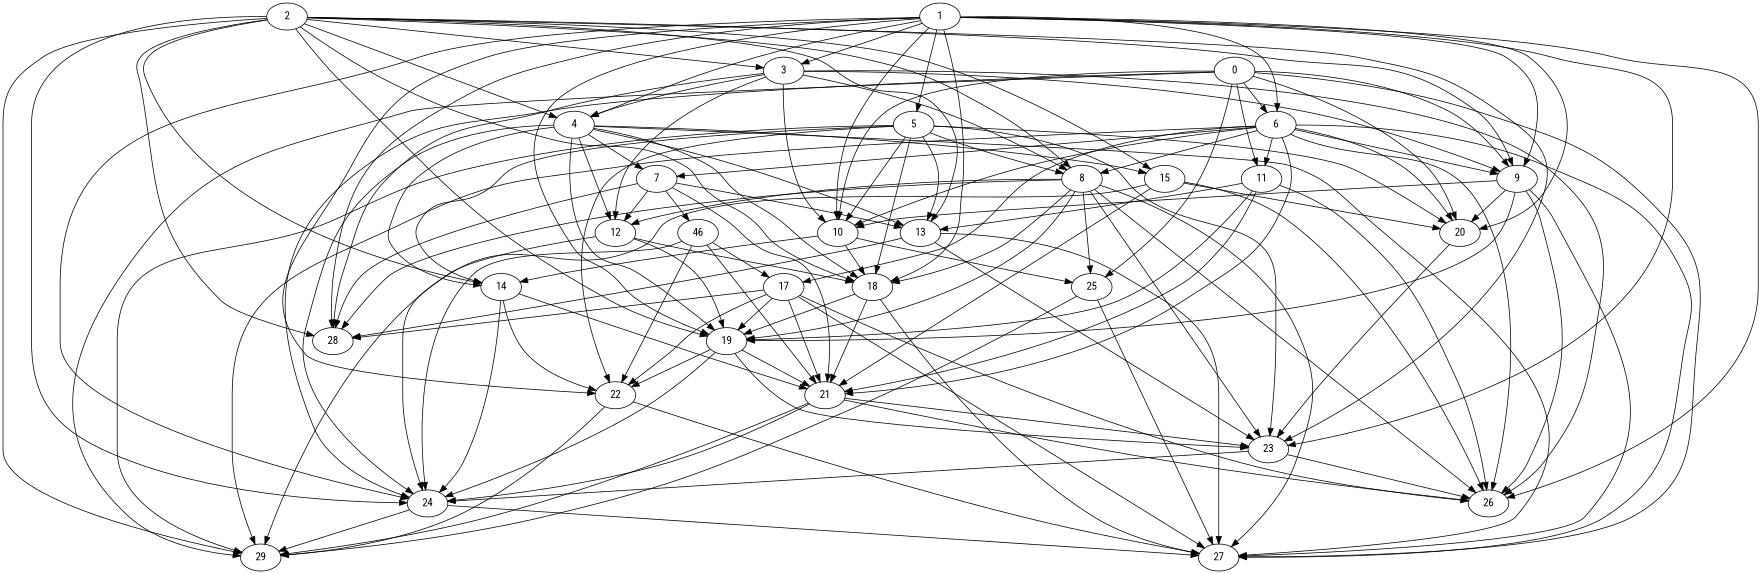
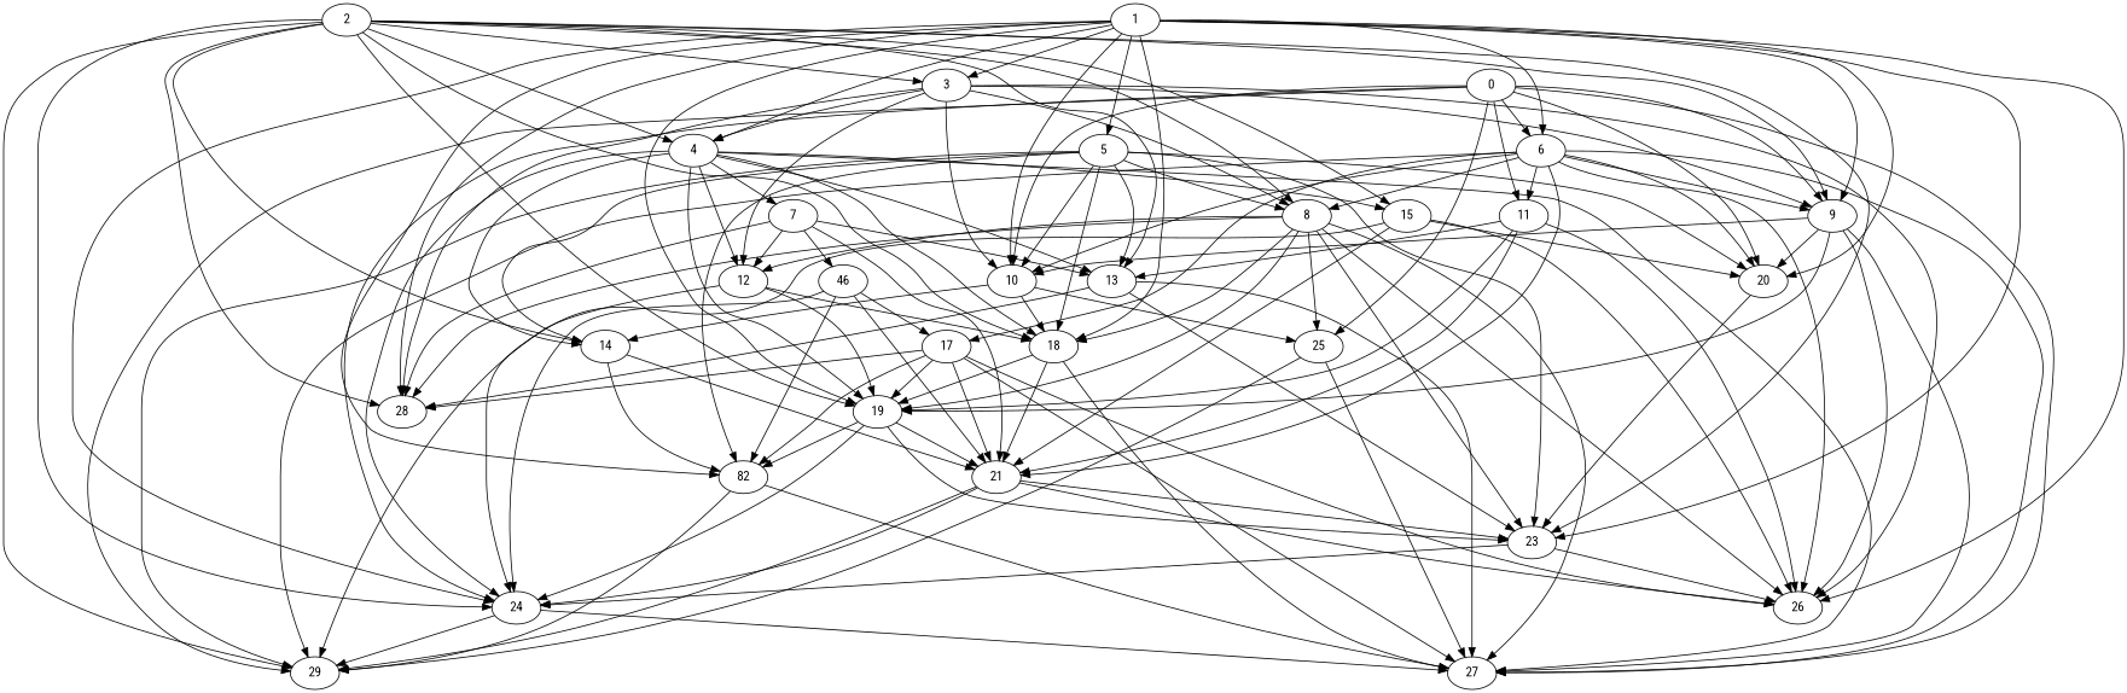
  digraph {
    fontname="Roboto Condensed"
    node [Weight=7 fontname="Roboto Condensed"]
    edge [Weight=19 fontname="Roboto Condensed"]
    0 [Weight=9]
    6 [Weight=8]
    9 [Weight=10]
    10 [Weight=4]
    11 [Weight=3]
    20
    24 [Weight=9]
    25 [Weight=9]
    27
    29 [Weight=2]
    26
    8 [Weight=2]
    7
    17 [Weight=9]
    21 [Weight=6]
    5 [Weight=10]
    18 [Weight=6]
    23 [Weight=3]
-   22
+   22 [label=82]
    14 [Weight=10]
    13 [Weight=6]
    19
    1 [Weight=10]
    3 [Weight=9]
    4 [Weight=9]
    28
    12 [Weight=8]
    15 [Weight=9]
    2
    n30 [label=46]
    0 -> 6 [Weight=27]
    0 -> 9
    0 -> 10 [Weight=27]
    0 -> 11 [Weight=27]
    0 -> 20 [Weight=8]
    0 -> 24 [Weight=11]
    0 -> 25 [Weight=24]
    0 -> 27 [Weight=16]
    0 -> 29
    6 -> 9 [Weight=5]
    6 -> 10 [Weight=8]
    6 -> 11 [Weight=27]
    6 -> 20 [Weight=24]
    6 -> 27
    6 -> 29 [Weight=8]
    6 -> 26 [Weight=22]
    6 -> 8 [Weight=22]
-   6 -> 7 [Weight=11]
    6 -> 17 [Weight=14]
    6 -> 21 [Weight=8]
    9 -> 10 [Weight=16]
    9 -> 20
    9 -> 27 [Weight=16]
    9 -> 26 [Weight=22]
    9 -> 19
    10 -> 25
    10 -> 18 [Weight=27]
    10 -> 14 [Weight=8]
    11 -> 26 [Weight=22]
    11 -> 21 [Weight=16]
    11 -> 13 [Weight=5]
    11 -> 19 [Weight=27]
    20 -> 23 [Weight=8]
    24 -> 27 [Weight=11]
    24 -> 29 [Weight=27]
    25 -> 27 [Weight=8]
    25 -> 29 [Weight=27]
    8 -> 25 [Weight=24]
    8 -> 27
    8 -> 26
    8 -> 18 [Weight=11]
    8 -> 23
    8 -> 19 [Weight=11]
    8 -> 28 [Weight=24]
    8 -> 12
    7 -> 21 [Weight=11]
    7 -> 13
    7 -> 28 [Weight=8]
    7 -> 12 [Weight=8]
    7 -> n30 [Weight=8]
    17 -> 27 [Weight=22]
    17 -> 26 [Weight=22]
    17 -> 21 [Weight=5]
    17 -> 22 [Weight=24]
    17 -> 19 [Weight=5]
    17 -> 28 [Weight=14]
    21 -> 24 [Weight=8]
    21 -> 29 [Weight=16]
    21 -> 26 [Weight=11]
    21 -> 23 [Weight=8]
    5 -> 10 [Weight=14]
    5 -> 20 [Weight=5]
    5 -> 29 [Weight=16]
    5 -> 8 [Weight=11]
    5 -> 18 [Weight=27]
    5 -> 23 [Weight=16]
    5 -> 22 [Weight=11]
    5 -> 14
    5 -> 13 [Weight=11]
    18 -> 27
    18 -> 21 [Weight=14]
    18 -> 19 [Weight=5]
    23 -> 24
    23 -> 26 [Weight=5]
    22 -> 27 [Weight=8]
    22 -> 29 [Weight=27]
-   14 -> 24 [Weight=5]
    14 -> 21 [Weight=11]
    14 -> 22 [Weight=16]
    13 -> 27 [Weight=16]
    13 -> 23 [Weight=16]
    13 -> 28
    19 -> 24 [Weight=11]
    19 -> 21 [Weight=24]
    19 -> 23
    19 -> 22 [Weight=14]
    1 -> 6
    1 -> 9 [Weight=16]
    1 -> 10 [Weight=11]
    1 -> 20
    1 -> 24 [Weight=11]
    1 -> 26 [Weight=24]
    1 -> 5 [Weight=5]
    1 -> 18 [Weight=11]
    1 -> 23 [Weight=22]
    1 -> 22 [Weight=11]
    1 -> 19 [Weight=11]
    1 -> 3 [Weight=5]
    1 -> 4 [Weight=14]
    1 -> 28 [Weight=27]
    3 -> 9
    3 -> 10 [Weight=5]
    3 -> 26 [Weight=16]
    3 -> 8 [Weight=22]
    3 -> 4
    3 -> 28 [Weight=5]
    3 -> 12 [Weight=5]
    4 -> 24 [Weight=5]
    4 -> 27 [Weight=14]
    4 -> 7 [Weight=14]
    4 -> 18 [Weight=5]
    4 -> 14
    4 -> 13 [Weight=5]
    4 -> 19 [Weight=5]
    4 -> 12 [Weight=27]
    4 -> 15 [Weight=16]
    12 -> 24 [Weight=14]
    12 -> 18 [Weight=14]
    12 -> 19
    15 -> 20 [Weight=14]
    15 -> 29 [Weight=14]
    15 -> 26 [Weight=8]
    15 -> 21 [Weight=11]
    2 -> 9 [Weight=8]
    2 -> 24 [Weight=24]
    2 -> 29 [Weight=8]
    2 -> 8 [Weight=22]
    2 -> 18 [Weight=22]
    2 -> 23
    2 -> 14 [Weight=8]
    2 -> 13
    2 -> 19 [Weight=5]
    2 -> 3 [Weight=5]
    2 -> 4 [Weight=14]
    2 -> 28 [Weight=5]
    2 -> 15 [Weight=16]
    n30 -> 24 [Weight=8]
    n30 -> 17 [Weight=16]
    n30 -> 21 [Weight=22]
    n30 -> 22 [Weight=8]
  }
